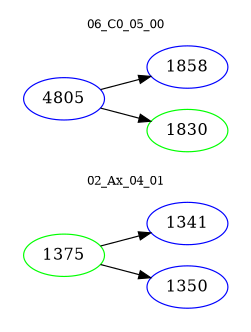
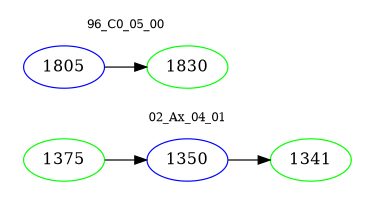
  digraph {
    rankdir=LR
    node [color=blue]
    edge [color=black]
    n1 [label=1350]
-   n2 [label=1341]
+   n2 [color=green label=1341]
    n3 [color=green label=1375]
-   n4 [label=4805]
+   n4 [label=1805]
    n5 [color=green label=1830]
-   n6 [label=1858]
    subgraph cluster_1 {
      color=white
      fontsize=10
      label="02_Ax_04_01"
      n1
      n2
      n3
    }
    subgraph cluster_2 {
      color=white
      fontsize=10
-     label="06_C0_05_00"
+     label="96_C0_05_00"
      n4
      n5
-     n6
    }
-   n3 -> n2
+   n1 -> n2
    n3 -> n1
    n4 -> n5
-   n4 -> n6
  }
